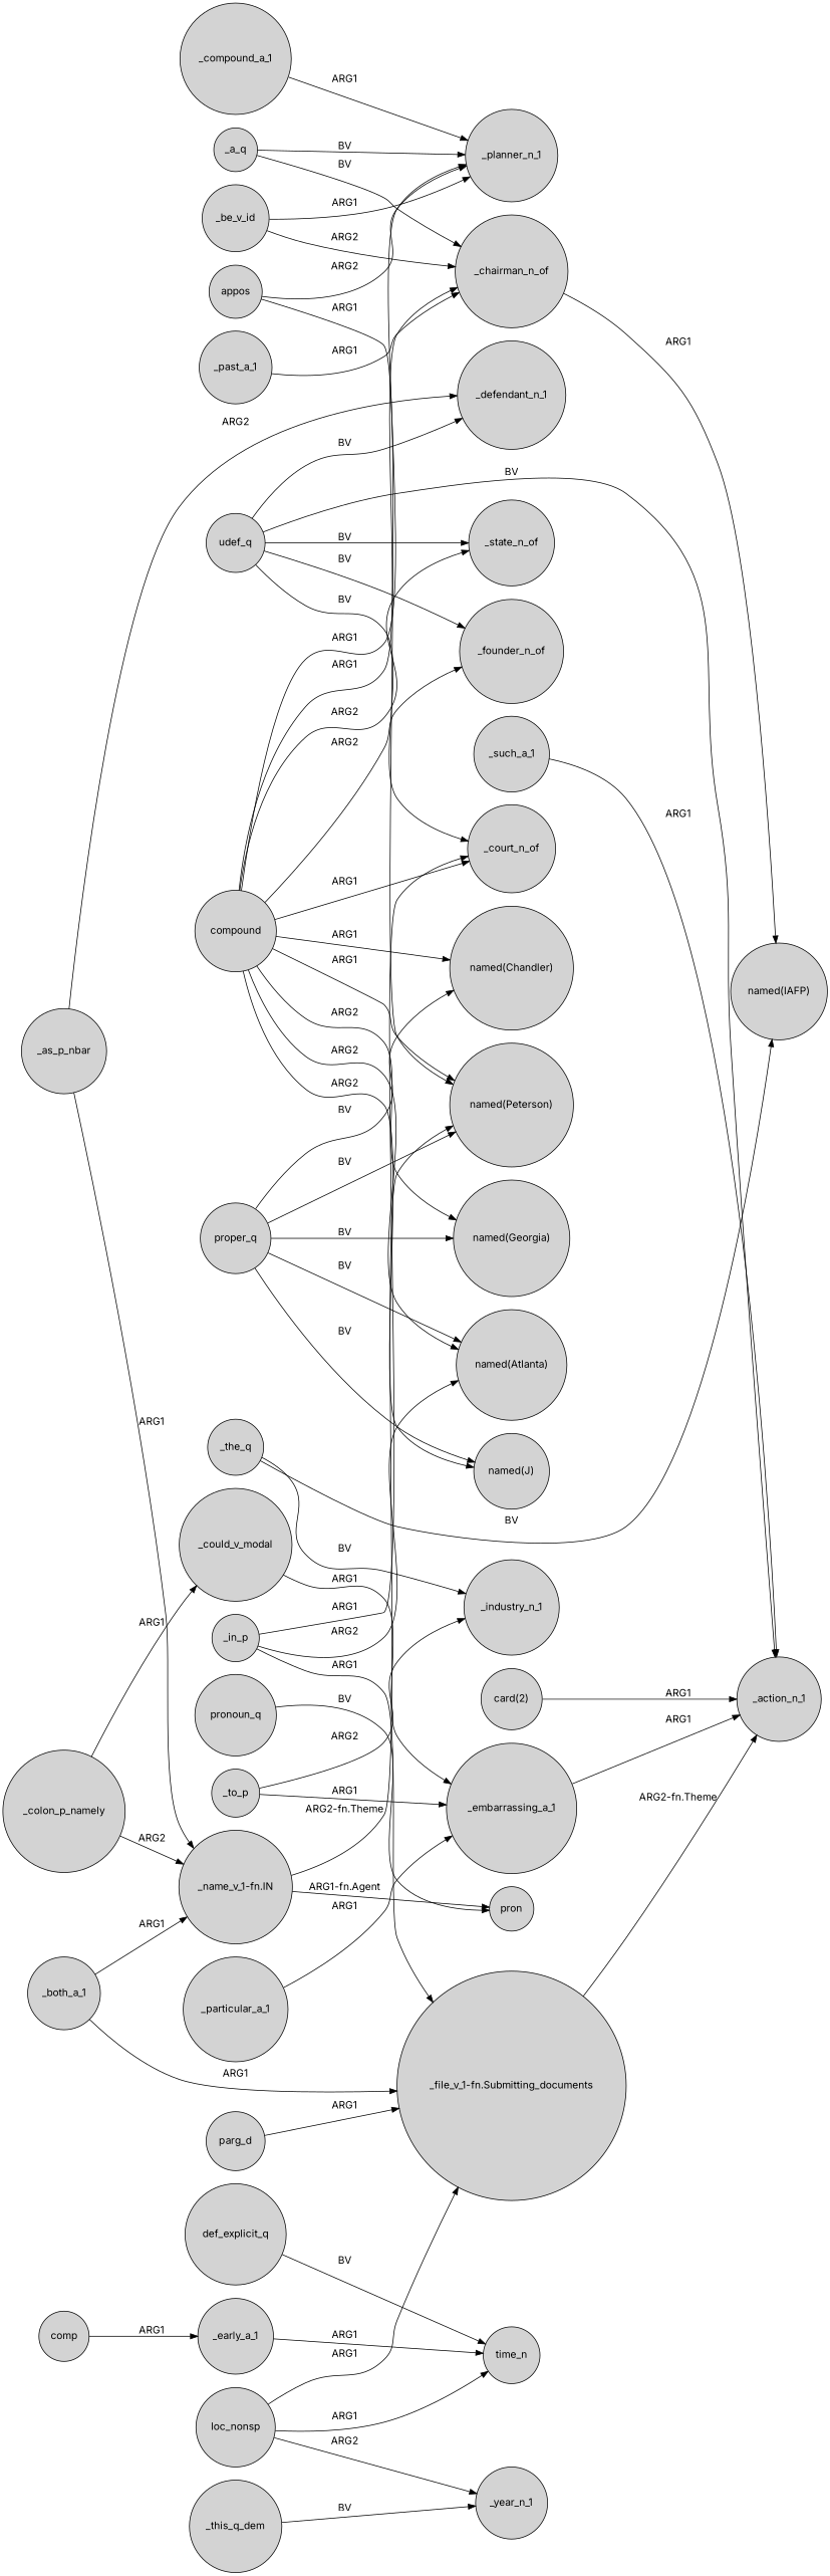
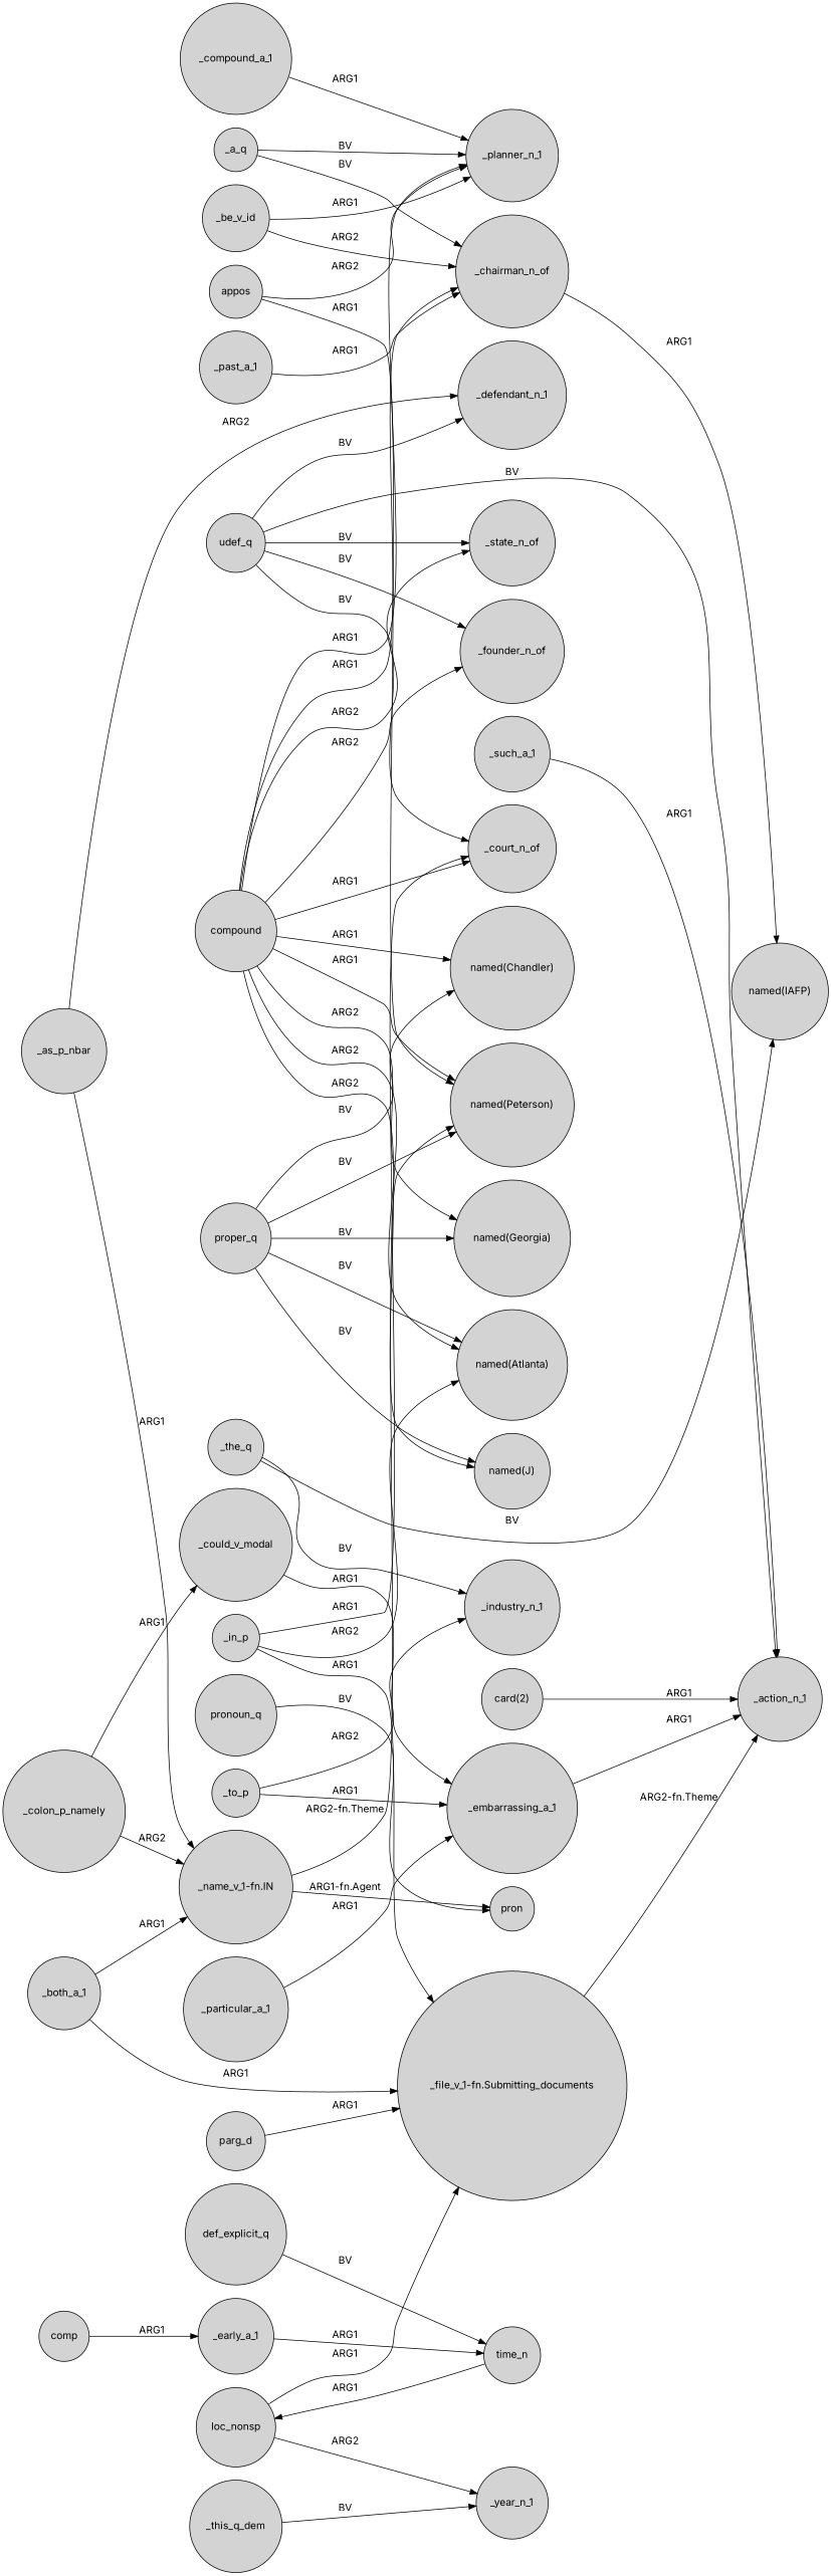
  digraph {
    fontname=Inter
    rankdir=LR
    node [fontname=Inter shape=circle style=filled]
    edge [fontname=Inter]
    _in_p
    "named(Atlanta)"
    "_file_v_1-fn.Submitting_documents"
    _court_n_of
    _action_n_1
    compound
    _chairman_n_of
    "named(Peterson)"
    _planner_n_1
    _state_n_of
    "named(J)"
    _founder_n_of
    "named(Georgia)"
    "named(Chandler)"
    "named(IAFP)"
    _both_a_1
    "_name_v_1-fn.IN"
    pron
    _such_a_1
    def_explicit_q
    time_n
    _embarrassing_a_1
    parg_d
    udef_q
    _defendant_n_1
    appos
    proper_q
    _to_p
    _industry_n_1
    loc_nonsp
    _year_n_1
    _the_q
    pronoun_q
    _as_p_nbar
    _be_v_id
    _a_q
    _past_a_1
    _particular_a_1
    _early_a_1
    _could_v_modal
    n41 [label=_compound_a_1]
    _colon_p_namely
    "card(2)"
    comp
    _this_q_dem
    _in_p -> "named(Atlanta)" [label=ARG2]
    _in_p -> "_file_v_1-fn.Submitting_documents" [label=ARG1]
    _in_p -> _court_n_of [label=ARG1]
    "_file_v_1-fn.Submitting_documents" -> _action_n_1 [label="ARG2-fn.Theme"]
    compound -> "named(Atlanta)" [label=ARG2]
    compound -> _court_n_of [label=ARG1]
    compound -> _chairman_n_of [label=ARG1]
    compound -> "named(Peterson)" [label=ARG1]
    compound -> _planner_n_1 [label=ARG1]
    compound -> _state_n_of [label=ARG2]
    compound -> "named(J)" [label=ARG2]
    compound -> _founder_n_of [label=ARG2]
    compound -> "named(Georgia)" [label=ARG2]
    compound -> "named(Chandler)" [label=ARG1]
    _chairman_n_of -> "named(IAFP)" [label=ARG1]
    _both_a_1 -> "_file_v_1-fn.Submitting_documents" [label=ARG1]
    _both_a_1 -> "_name_v_1-fn.IN" [label=ARG1]
    "_name_v_1-fn.IN" -> "named(Peterson)" [label="ARG2-fn.Theme"]
    "_name_v_1-fn.IN" -> pron [label="ARG1-fn.Agent"]
    _such_a_1 -> _action_n_1 [label=ARG1]
    def_explicit_q -> time_n [label=BV]
    _embarrassing_a_1 -> _action_n_1 [label=ARG1]
    parg_d -> "_file_v_1-fn.Submitting_documents" [label=ARG1]
    udef_q -> _court_n_of [label=BV]
    udef_q -> _action_n_1 [label=BV]
    udef_q -> _state_n_of [label=BV]
    udef_q -> _founder_n_of [label=BV]
    udef_q -> _defendant_n_1 [label=BV]
    appos -> "named(Peterson)" [label=ARG1]
    appos -> _planner_n_1 [label=ARG2]
    proper_q -> "named(Atlanta)" [label=BV]
    proper_q -> "named(Peterson)" [label=BV]
    proper_q -> "named(J)" [label=BV]
    proper_q -> "named(Georgia)" [label=BV]
    proper_q -> "named(Chandler)" [label=BV]
    _to_p -> _embarrassing_a_1 [label=ARG1]
    _to_p -> _industry_n_1 [label=ARG2]
    loc_nonsp -> "_file_v_1-fn.Submitting_documents" [label=ARG1]
-   loc_nonsp -> time_n [label=ARG1]
+   time_n -> loc_nonsp [label=ARG1]
    loc_nonsp -> _year_n_1 [label=ARG2]
    _the_q -> "named(IAFP)" [label=BV]
    _the_q -> _industry_n_1 [label=BV]
    pronoun_q -> pron [label=BV]
    _as_p_nbar -> "_name_v_1-fn.IN" [label=ARG1]
    _as_p_nbar -> _defendant_n_1 [label=ARG2]
    _be_v_id -> _chairman_n_of [label=ARG2]
    _be_v_id -> _planner_n_1 [label=ARG1]
    _a_q -> _chairman_n_of [label=BV]
    _a_q -> _planner_n_1 [label=BV]
    _past_a_1 -> _chairman_n_of [label=ARG1]
    _particular_a_1 -> _embarrassing_a_1 [label=ARG1]
    _early_a_1 -> time_n [label=ARG1]
    _could_v_modal -> _embarrassing_a_1 [label=ARG1]
    n41 -> _planner_n_1 [label=ARG1]
    _colon_p_namely -> "_name_v_1-fn.IN" [label=ARG2]
    _colon_p_namely -> _could_v_modal [label=ARG1]
    "card(2)" -> _action_n_1 [label=ARG1]
    comp -> _early_a_1 [label=ARG1]
    _this_q_dem -> _year_n_1 [label=BV]
  }
